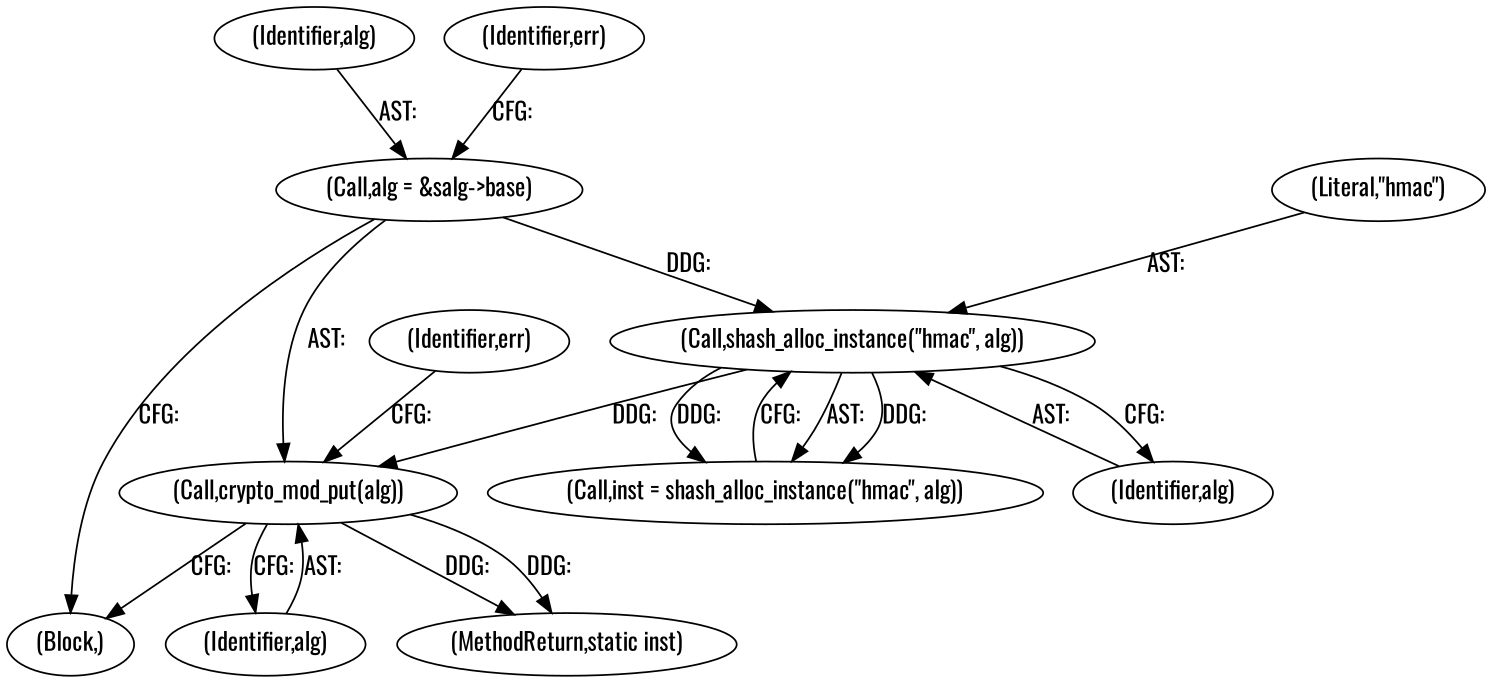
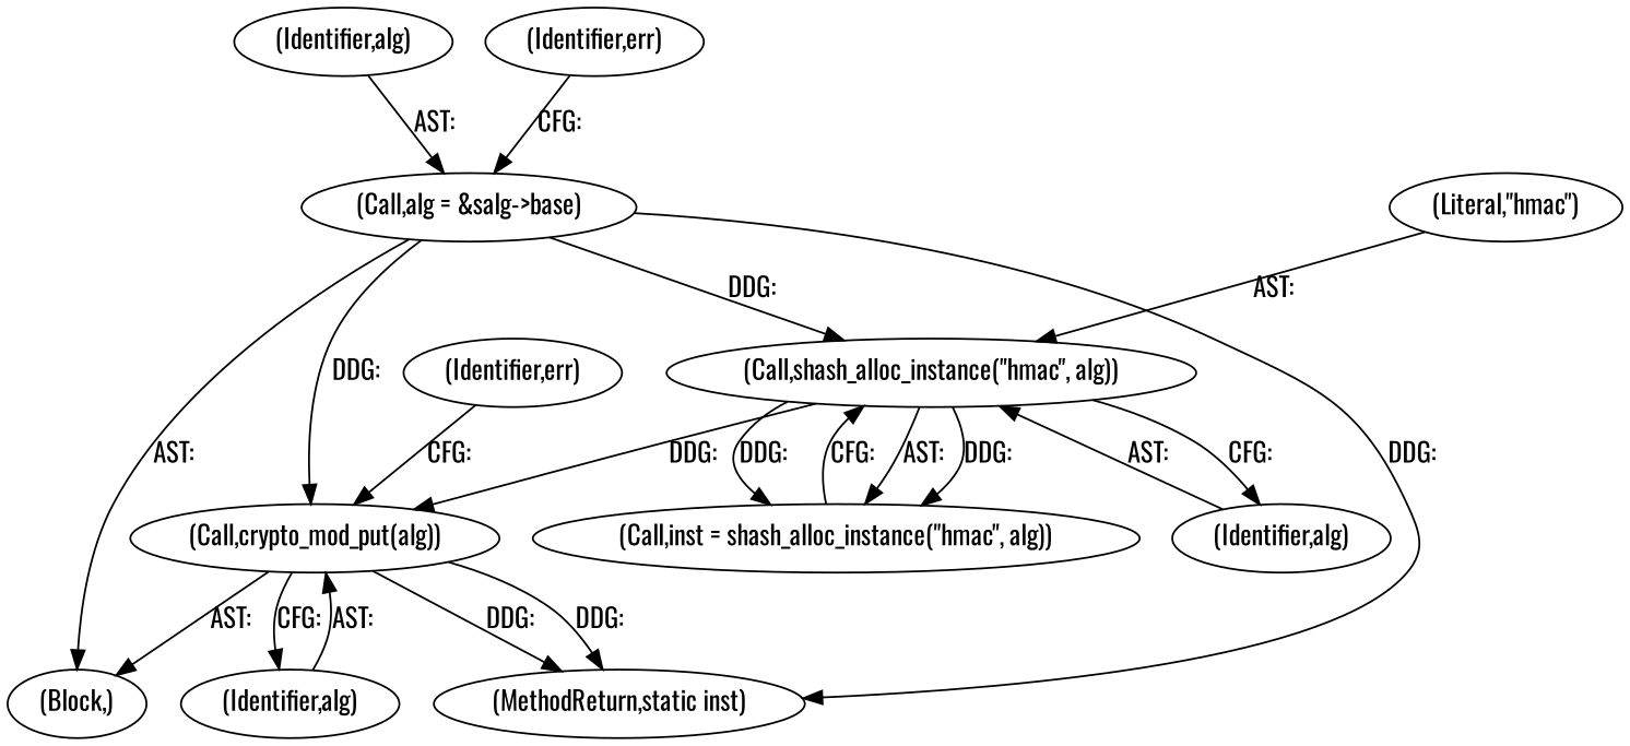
  digraph {
    fontname=Oswald
    node [fontname=Oswald]
    edge [fontname=Oswald]
    n1 [label="(Call,crypto_mod_put(alg))"]
    n2 [label="(MethodReturn,static inst)"]
    n3 [label="(Identifier,alg)"]
    n4 [label="(Block,)"]
    n5 [label="(Call,alg = &salg->base)"]
    n6 [label="(Call,shash_alloc_instance(\"hmac\", alg))"]
    n7 [label="(Identifier,alg)"]
    n8 [label="(Call,inst = shash_alloc_instance(\"hmac\", alg))"]
    n9 [label="(Identifier,err)"]
    n10 [label="(Identifier,alg)"]
    n11 [label="(Literal,\"hmac\")"]
    n12 [label="(Identifier,err)"]
    n1 -> n2 [label="DDG: "]
    n1 -> n2 [label="DDG: "]
    n1 -> n3 [label="CFG: "]
-   n1 -> n4 [label="CFG: "]
+   n1 -> n4 [label="AST: "]
    n3 -> n1 [label="AST: "]
-   n5 -> n1 [label="AST: "]
-   n5 -> n4 [label="CFG: "]
+   n5 -> n1 [label="DDG: "]
+   n5 -> n2 [label="DDG: "]
+   n5 -> n4 [label="AST: "]
    n5 -> n6 [label="DDG: "]
    n6 -> n1 [label="DDG: "]
    n6 -> n7 [label="CFG: "]
    n6 -> n8 [label="AST: "]
    n6 -> n8 [label="DDG: "]
    n6 -> n8 [label="DDG: "]
    n7 -> n6 [label="AST: "]
    n8 -> n6 [label="CFG: "]
    n9 -> n1 [label="CFG: "]
    n10 -> n5 [label="AST: "]
    n11 -> n6 [label="AST: "]
    n12 -> n5 [label="CFG: "]
  }
